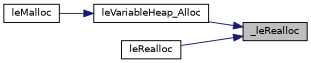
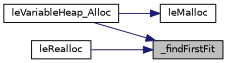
  digraph {
    rankdir=RL
    node [color=black fillcolor=white fontname=Helvetica fontsize=10 shape=record style=filled]
    edge [color=midnightblue dir=back fontname=Helvetica fontsize=10 labelfontname=Helvetica labelfontsize=10 style=solid]
-   n1 [fillcolor=grey75 fontcolor=black height=0.2 label=_leRealloc width=0.4]
+   n1 [fillcolor=grey75 fontcolor=black height=0.2 label=_findFirstFit width=0.4]
    n2 [height=0.2 label=leVariableHeap_Alloc width=0.4]
    n3 [height=0.2 label=leRealloc width=0.4]
    n4 [height=0.2 label=leMalloc width=0.4]
    n1 -> n2
    n1 -> n3
-   n2 -> n4
+   n4 -> n2
  }
